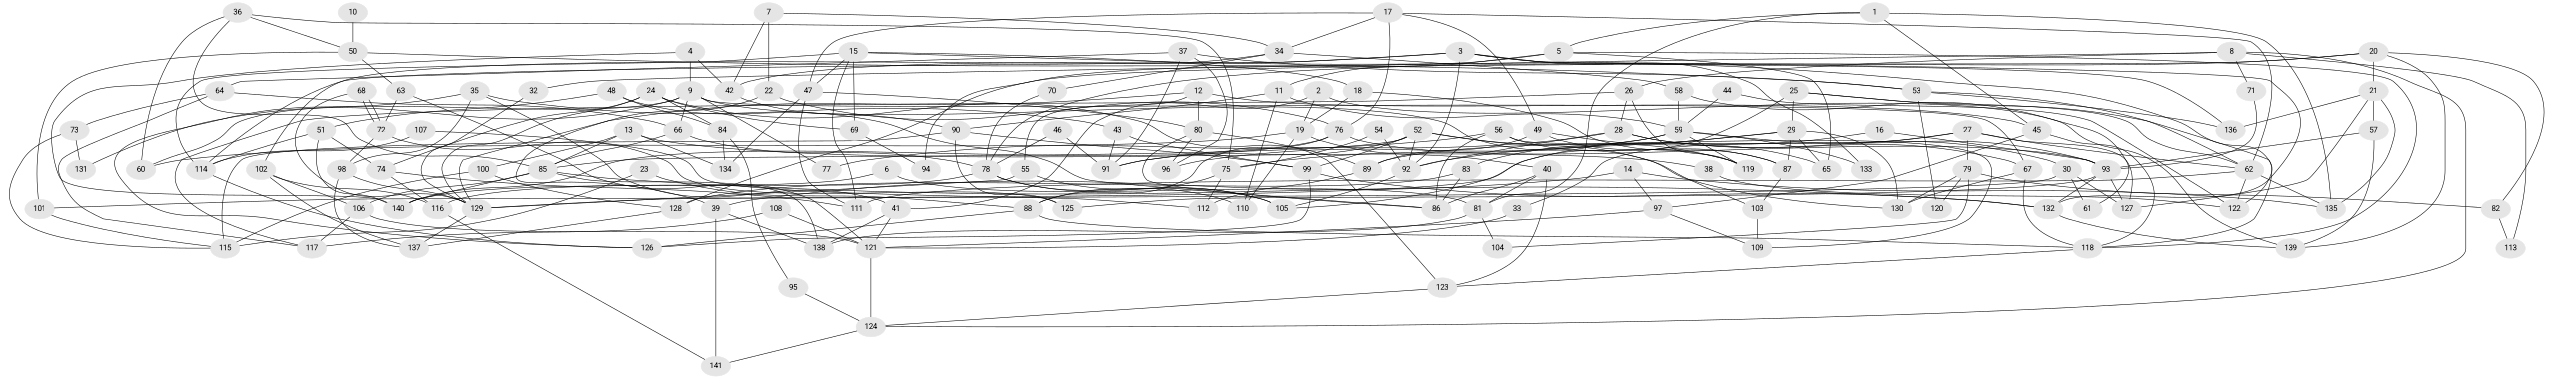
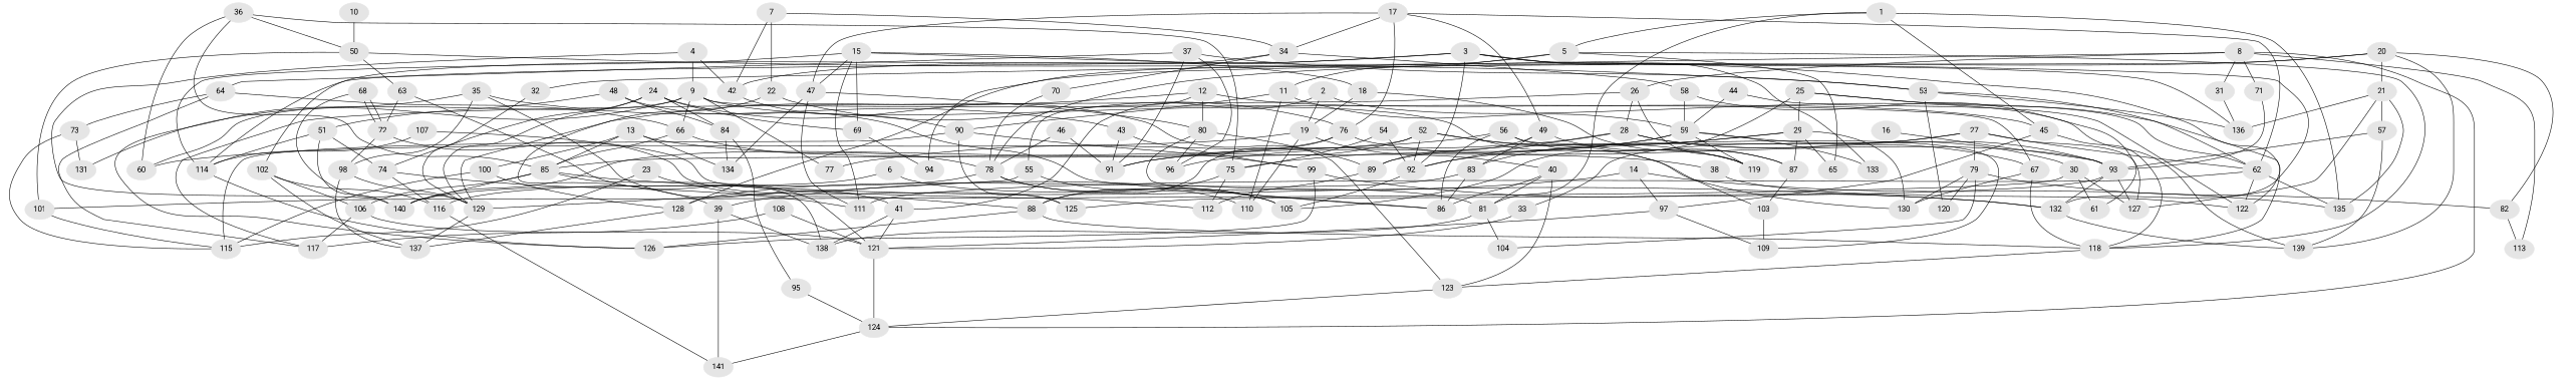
  graph {
    fontname=Roboto
    node [color=gray90 fontname=Roboto style=filled]
    edge [fontname=Roboto]
    1
    5
    45
    81
    135
    11
    65
    94
    118
    97
    138
    104
    2
    19
    41
    139
    60
    110
    40
    121
    3
    42
    92
    114
    132
    133
    136
    90
    105
    126
    4
    9
    140
    66
    67
    77
    103
    131
    59
    123
    6
    7
    22
    34
    39
    76
    58
    70
    102
    8
    26
+   31
    32
    71
    113
    124
    28
    117
    119
    129
    93
    141
    85
    78
    130
    109
    10
    50
    101
    53
    63
    75
    96
    115
    99
    125
    12
    55
    80
    89
    86
    137
    13
    38
    100
    134
    122
    106
    128
    14
    15
    18
    47
    69
    111
    87
    16
    127
    17
    49
    62
    88
    20
    21
    82
    57
    116
    23
    24
    74
    84
    95
    25
    29
    83
    30
    91
    27
    33
    79
    120
    112
    61
    35
    43
    98
    36
    37
    64
    73
    44
    46
    48
    51
    54
    72
    52
    56
    68
    107
    108
    1 -- 5
    1 -- 45
    1 -- 81
    1 -- 135
    5 -- 11
    5 -- 65
    5 -- 94
    5 -- 118
    45 -- 118
    45 -- 97
    81 -- 138
    81 -- 104
    11 -- 110
    11 -- 90
    11 -- 59
    118 -- 123
    97 -- 121
    97 -- 109
    2 -- 19
    2 -- 41
    2 -- 139
    19 -- 60
    19 -- 110
    19 -- 40
    41 -- 138
    41 -- 121
    40 -- 81
    40 -- 123
    40 -- 86
    121 -- 124
    3 -- 42
    3 -- 92
    3 -- 114
    3 -- 132
    3 -- 133
    3 -- 136
    42 -- 90
    92 -- 105
    114 -- 126
    132 -- 139
    90 -- 115
    90 -- 99
    90 -- 125
    4 -- 42
    4 -- 9
    4 -- 140
    9 -- 60
    9 -- 66
    9 -- 67
    9 -- 77
    9 -- 103
    9 -- 131
    66 -- 85
    66 -- 78
    67 -- 118
    67 -- 130
    103 -- 109
    59 -- 133
    59 -- 119
    59 -- 93
    59 -- 75
    59 -- 96
    123 -- 124
    6 -- 81
    6 -- 140
    7 -- 42
    7 -- 22
    7 -- 34
    22 -- 39
    22 -- 76
    34 -- 58
    34 -- 70
    34 -- 102
    39 -- 138
    39 -- 141
    76 -- 140
    76 -- 93
    76 -- 88
    58 -- 59
    58 -- 61
    70 -- 78
    102 -- 137
    102 -- 106
    102 -- 116
    8 -- 26
+   8 -- 31
    8 -- 32
    8 -- 71
    8 -- 113
    8 -- 124
    26 -- 28
    26 -- 117
    26 -- 119
+   31 -- 136
    32 -- 129
    71 -- 93
    124 -- 141
    28 -- 92
    28 -- 67
    28 -- 30
    28 -- 91
    129 -- 137
    93 -- 132
    93 -- 125
    93 -- 127
    85 -- 138
    85 -- 132
    85 -- 140
    85 -- 106
    78 -- 110
    78 -- 105
    78 -- 116
    10 -- 50
    50 -- 101
    50 -- 53
    50 -- 63
    101 -- 115
    53 -- 136
    53 -- 62
    53 -- 120
    63 -- 121
    63 -- 72
    75 -- 88
    75 -- 112
    99 -- 132
    99 -- 126
    12 -- 45
    12 -- 129
    12 -- 55
    12 -- 80
    55 -- 105
    55 -- 129
    80 -- 96
    80 -- 89
    80 -- 86
    89 -- 112
    13 -- 85
    13 -- 38
    13 -- 100
    13 -- 134
    38 -- 122
    100 -- 115
    100 -- 128
    106 -- 121
    106 -- 117
    128 -- 137
    14 -- 135
    14 -- 97
    14 -- 39
    15 -- 114
    15 -- 122
    15 -- 18
    15 -- 47
    15 -- 69
    15 -- 111
    18 -- 19
    18 -- 87
    47 -- 80
    47 -- 134
    47 -- 111
    69 -- 94
    87 -- 103
-   16 -- 129
    16 -- 93
    17 -- 34
    17 -- 76
    17 -- 47
    17 -- 49
    17 -- 62
-   49 -- 65
+   49 -- 83
    49 -- 89
    49 -- 87
    62 -- 135
    62 -- 122
    62 -- 111
    88 -- 118
    88 -- 126
    20 -- 139
    20 -- 78
    20 -- 128
    20 -- 21
    20 -- 82
    21 -- 135
    21 -- 136
    21 -- 127
    21 -- 57
    82 -- 113
    57 -- 139
    57 -- 93
    116 -- 141
    23 -- 115
    23 -- 88
    24 -- 123
    24 -- 129
    24 -- 69
    24 -- 74
    24 -- 84
    74 -- 111
    74 -- 116
    84 -- 134
    84 -- 95
    95 -- 124
    25 -- 118
    25 -- 105
    25 -- 62
    25 -- 29
    29 -- 65
    29 -- 92
    29 -- 130
    29 -- 87
    29 -- 83
    83 -- 86
    83 -- 128
    30 -- 101
    30 -- 127
    30 -- 61
    27 -- 89
    27 -- 127
    27 -- 62
    27 -- 33
    27 -- 79
    33 -- 121
    79 -- 104
    79 -- 130
    79 -- 82
    79 -- 120
    35 -- 41
    35 -- 126
    35 -- 43
    35 -- 98
    43 -- 99
    43 -- 91
    98 -- 129
    98 -- 137
    36 -- 60
    36 -- 85
    36 -- 50
    36 -- 75
    37 -- 53
    37 -- 96
    37 -- 91
    37 -- 64
    64 -- 66
    64 -- 117
    64 -- 73
    73 -- 131
    73 -- 115
    44 -- 59
    44 -- 122
    46 -- 78
    46 -- 91
    48 -- 86
    48 -- 84
    48 -- 51
    51 -- 114
    51 -- 140
    51 -- 74
    54 -- 92
    54 -- 75
    72 -- 125
    72 -- 98
    52 -- 92
    52 -- 119
    52 -- 85
    52 -- 130
-   52 -- 99
    52 -- 91
    56 -- 77
    56 -- 119
    56 -- 109
    56 -- 86
    68 -- 129
    68 -- 72
    68 -- 72
    107 -- 114
    107 -- 112
    108 -- 121
    108 -- 117
  }
